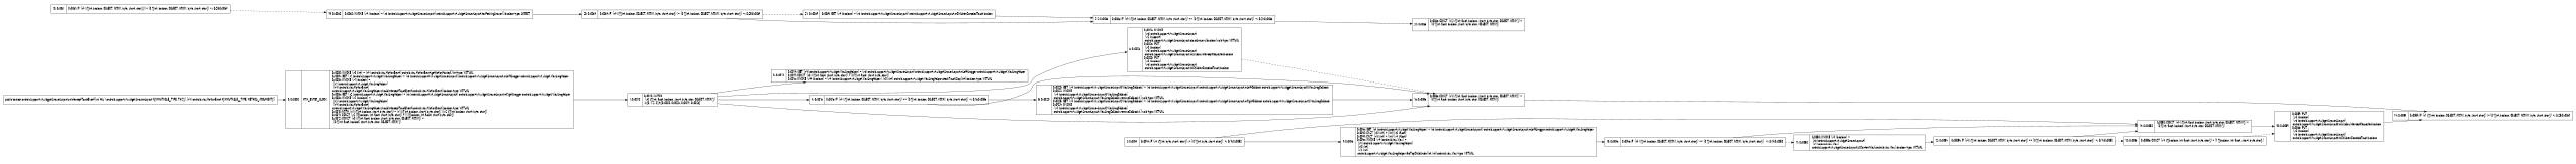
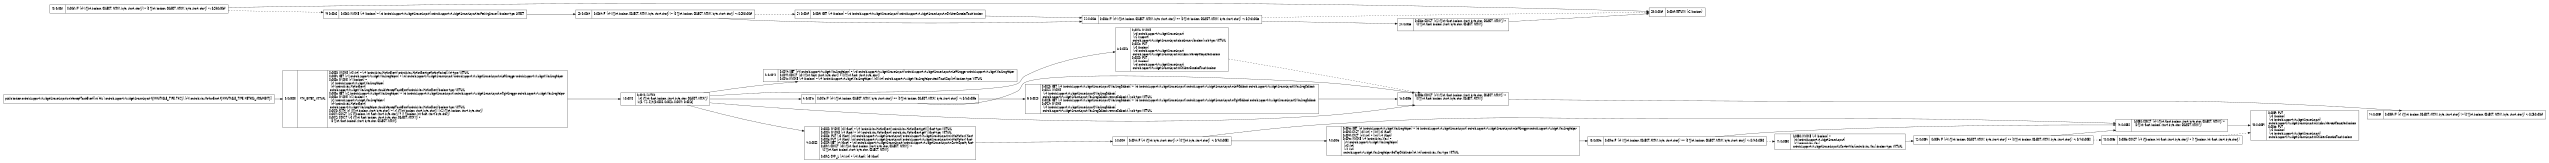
  digraph {
    fontname="Patrick Hand"
    rankdir=LR
    node [fontname="Patrick Hand" shape=record]
    edge [fontname="Patrick Hand"]
-   n1 [label="{0\:\ 0x0000|MTH_ENTER_BLOCK\l|0x0000: INVOKE  (r0 I:int) = (r7 I:android.view.MotionEvent) android.view.MotionEvent.getActionMasked():int type: VIRTUAL \l0x0004: IGET  (r1 I:android.support.v4.widget.ViewDragHelper) = (r6 I:android.support.v4.widget.DrawerLayout) android.support.v4.widget.DrawerLayout.mLeftDragger android.support.v4.widget.ViewDragHelper \l0x0006: INVOKE  (r1 I:boolean) = \l  (r1 I:android.support.v4.widget.ViewDragHelper)\l  (r7 I:android.view.MotionEvent)\l android.support.v4.widget.ViewDragHelper.shouldInterceptTouchEvent(android.view.MotionEvent):boolean type: VIRTUAL \l0x000a: IGET  (r2 I:android.support.v4.widget.ViewDragHelper) = (r6 I:android.support.v4.widget.DrawerLayout) android.support.v4.widget.DrawerLayout.mRightDragger android.support.v4.widget.ViewDragHelper \l0x000c: INVOKE  (r2 I:boolean) = \l  (r2 I:android.support.v4.widget.ViewDragHelper)\l  (r7 I:android.view.MotionEvent)\l android.support.v4.widget.ViewDragHelper.shouldInterceptTouchEvent(android.view.MotionEvent):boolean type: VIRTUAL \l0x0010: ARITH  (r1 I:?[int, boolean, short, byte, char]) = (r1 I:?[int, boolean, short, byte, char]) \| (r2 I:?[int, boolean, short, byte, char]) \l0x0011: CONST  (r2 I:?[boolean, int, float, short, byte, char]) = (1 ?[boolean, int, float, short, byte, char]) \l0x0012: CONST  (r3 I:?[int, float, boolean, short, byte, char, OBJECT, ARRAY]) = \l  (0 ?[int, float, boolean, short, byte, char, OBJECT, ARRAY])\l \l}"]
+   n1 [label="{0\:\ 0x0000|MTH_ENTER_VIRTUAL\l|0x0000: INVOKE  (r0 I:int) = (r7 I:android.view.MotionEvent) android.view.MotionEvent.getActionMasked():int type: VIRTUAL \l0x0004: IGET  (r1 I:android.support.v4.widget.ViewDragHelper) = (r6 I:android.support.v4.widget.DrawerLayout) android.support.v4.widget.DrawerLayout.mLeftDragger android.support.v4.widget.ViewDragHelper \l0x0006: INVOKE  (r1 I:boolean) = \l  (r1 I:android.support.v4.widget.ViewDragHelper)\l  (r7 I:android.view.MotionEvent)\l android.support.v4.widget.ViewDragHelper.shouldInterceptTouchEvent(android.view.MotionEvent):boolean type: VIRTUAL \l0x000a: IGET  (r2 I:android.support.v4.widget.ViewDragHelper) = (r6 I:android.support.v4.widget.DrawerLayout) android.support.v4.widget.DrawerLayout.mRightDragger android.support.v4.widget.ViewDragHelper \l0x000c: INVOKE  (r2 I:boolean) = \l  (r2 I:android.support.v4.widget.ViewDragHelper)\l  (r7 I:android.view.MotionEvent)\l android.support.v4.widget.ViewDragHelper.shouldInterceptTouchEvent(android.view.MotionEvent):boolean type: VIRTUAL \l0x0010: ARITH  (r1 I:?[int, boolean, short, byte, char]) = (r1 I:?[int, boolean, short, byte, char]) \| (r2 I:?[int, boolean, short, byte, char]) \l0x0011: CONST  (r2 I:?[boolean, int, float, short, byte, char]) = (1 ?[boolean, int, float, short, byte, char]) \l0x0012: CONST  (r3 I:?[int, float, boolean, short, byte, char, OBJECT, ARRAY]) = \l  (0 ?[int, float, boolean, short, byte, char, OBJECT, ARRAY])\l \l}"]
    n2 [label="{1\:\ 0x0013|0x0013: SWITCH  \l  (r0 I:?[int, float, boolean, short, byte, char, OBJECT, ARRAY])\l k:[0, 1, 2, 3] t:[0x0033, 0x002b, 0x0017, 0x002b] \l}"]
    n3 [label="{3\:\ 0x0017|0x0017: IGET  (r7 I:android.support.v4.widget.ViewDragHelper) = (r6 I:android.support.v4.widget.DrawerLayout) android.support.v4.widget.DrawerLayout.mLeftDragger android.support.v4.widget.ViewDragHelper \l0x0019: CONST  (r0 I:?[int, float, short, byte, char]) = (3 ?[int, float, short, byte, char]) \l0x001a: INVOKE  (r7 I:boolean) = (r7 I:android.support.v4.widget.ViewDragHelper), (r0 I:int) android.support.v4.widget.ViewDragHelper.checkTouchSlop(int):boolean type: VIRTUAL \l}"]
    n4 [label="{6\:\ 0x002b|0x002b: INVOKE  \l  (r6 I:android.support.v4.widget.DrawerLayout)\l  (r2 I:support)\l android.support.v4.widget.DrawerLayout.closeDrawers(boolean):void type: VIRTUAL \l0x002e: IPUT  \l  (r3 I:boolean)\l  (r6 I:android.support.v4.widget.DrawerLayout)\l android.support.v4.widget.DrawerLayout.mDisallowInterceptRequested boolean \l0x0030: IPUT  \l  (r3 I:boolean)\l  (r6 I:android.support.v4.widget.DrawerLayout)\l android.support.v4.widget.DrawerLayout.mChildrenCanceledTouch boolean \l}"]
+   n5 [label="{7\:\ 0x0033|0x0033: INVOKE  (r0 I:float) = (r7 I:android.view.MotionEvent) android.view.MotionEvent.getX():float type: VIRTUAL \l0x0037: INVOKE  (r7 I:float) = (r7 I:android.view.MotionEvent) android.view.MotionEvent.getY():float type: VIRTUAL \l0x003b: IPUT  (r0 I:float), (r6 I:android.support.v4.widget.DrawerLayout) android.support.v4.widget.DrawerLayout.mInitialMotionX float \l0x003d: IPUT  (r7 I:float), (r6 I:android.support.v4.widget.DrawerLayout) android.support.v4.widget.DrawerLayout.mInitialMotionY float \l0x003f: IGET  (r4 I:float) = (r6 I:android.support.v4.widget.DrawerLayout) android.support.v4.widget.DrawerLayout.mScrimOpacity float \l0x0041: CONST  (r5 I:?[int, float, boolean, short, byte, char, OBJECT, ARRAY]) = \l  (0 ?[int, float, boolean, short, byte, char, OBJECT, ARRAY])\l \l0x0042: CMP_L  (r4 I:int) = (r4 I:float), (r5 I:float) \l}"]
    n6 [label="{16\:\ 0x005e|0x005e: CONST  (r7 I:?[int, float, boolean, short, byte, char, OBJECT, ARRAY]) = \l  (0 ?[int, float, boolean, short, byte, char, OBJECT, ARRAY])\l \l}"]
    n7 [label="{4\:\ 0x001e|0x001e: IF  (r7 I:?[int, boolean, OBJECT, ARRAY, byte, short, char]) == (0 ?[int, boolean, OBJECT, ARRAY, byte, short, char])  \-\> B:16:0x005e \l}"]
    n8 [label="{8\:\ 0x0044|0x0044: IF  (r4 I:?[int, byte, short, char]) \<= (0 ?[int, byte, short, char])  \-\> B:14:0x0058 \l}"]
    n9 [label="{17\:\ 0x005f|0x005f: IF  (r1 I:?[int, boolean, OBJECT, ARRAY, byte, short, char]) != (0 ?[int, boolean, OBJECT, ARRAY, byte, short, char])  \-\> B:25:0x006f \l}"]
    n10 [label="{5\:\ 0x0020|0x0020: IGET  (r7 I:android.support.v4.widget.DrawerLayout$ViewDragCallback) = (r6 I:android.support.v4.widget.DrawerLayout) android.support.v4.widget.DrawerLayout.mLeftCallback android.support.v4.widget.DrawerLayout$ViewDragCallback \l0x0022: INVOKE  \l  (r7 I:android.support.v4.widget.DrawerLayout$ViewDragCallback)\l android.support.v4.widget.DrawerLayout.ViewDragCallback.removeCallbacks():void type: VIRTUAL \l0x0025: IGET  (r7 I:android.support.v4.widget.DrawerLayout$ViewDragCallback) = (r6 I:android.support.v4.widget.DrawerLayout) android.support.v4.widget.DrawerLayout.mRightCallback android.support.v4.widget.DrawerLayout$ViewDragCallback \l0x0927: INVOKE  \l  (r7 I:android.support.v4.widget.DrawerLayout$ViewDragCallback)\l android.support.v4.widget.DrawerLayout.ViewDragCallback.removeCallbacks():void type: VIRTUAL \l}"]
    n11 [label="{9\:\ 0x0046|0x0046: IGET  (r4 I:android.support.v4.widget.ViewDragHelper) = (r6 I:android.support.v4.widget.DrawerLayout) android.support.v4.widget.DrawerLayout.mLeftDragger android.support.v4.widget.ViewDragHelper \l0x0048: CAST  (r0 I:int) = (int) (r0 I:float) \l0x0049: CAST  (r7 I:int) = (int) (r7 I:float) \l0x004a: INVOKE  (r7 I:android.view.View) = \l  (r4 I:android.support.v4.widget.ViewDragHelper)\l  (r0 I:int)\l  (r7 I:int)\l android.support.v4.widget.ViewDragHelper.findTopChildUnder(int, int):android.view.View type: VIRTUAL \l}"]
    n12 [label="{14\:\ 0x0058|0x0058: CONST  (r7 I:?[int, float, boolean, short, byte, char, OBJECT, ARRAY]) = \l  (0 ?[int, float, boolean, short, byte, char, OBJECT, ARRAY])\l \l}"]
    n13 [label="{10\:\ 0x004e|0x004e: IF  (r7 I:?[int, boolean, OBJECT, ARRAY, byte, short, char]) == (0 ?[int, boolean, OBJECT, ARRAY, byte, short, char])  \-\> B:14:0x0058 \l}"]
    n14 [label="{15\:\ 0x0059|0x0059: IPUT  \l  (r3 I:boolean)\l  (r6 I:android.support.v4.widget.DrawerLayout)\l android.support.v4.widget.DrawerLayout.mDisallowInterceptRequested boolean \l0x006b: IPUT  \l  (r3 I:boolean)\l  (r6 I:android.support.v4.widget.DrawerLayout)\l android.support.v4.widget.DrawerLayout.mChildrenCanceledTouch boolean \l}"]
    n15 [label="{11\:\ 0x0050|0x0050: INVOKE  (r7 I:boolean) = \l  (r6 I:android.support.v4.widget.DrawerLayout)\l  (r1 I:android.view.View)\l android.support.v4.widget.DrawerLayout.isContentView(android.view.View):boolean type: VIRTUAL \l}"]
    n16 [label="{12\:\ 0x0054|0x0054: IF  (r7 I:?[int, boolean, OBJECT, ARRAY, byte, short, char]) == (0 ?[int, boolean, OBJECT, ARRAY, byte, short, char])  \-\> B:14:0x0058 \l}"]
    n17 [label="{13\:\ 0x0056|0x0056: CONST  (r7 I:?[boolean, int, float, short, byte, char]) = (1 ?[boolean, int, float, short, byte, char]) \l}"]
    n18 [label="{18\:\ 0x0061|0x0061: IF  (r7 I:?[int, boolean, OBJECT, ARRAY, byte, short, char]) != (0 ?[int, boolean, OBJECT, ARRAY, byte, short, char])  \-\> B:25:0x006f \l}"]
+   n19 [label="{25\:\ 0x006f|0x006f: RETURN  (r2 I:boolean) \l}"]
    n20 [label="{19\:\ 0x0063|0x0063: INVOKE  (r7 I:boolean) = (r6 I:android.support.v4.widget.DrawerLayout) android.support.v4.widget.DrawerLayout.hasPeekingDrawer():boolean type: DIRECT \l}"]
    n21 [label="{20\:\ 0x0067|0x0067: IF  (r7 I:?[int, boolean, OBJECT, ARRAY, byte, short, char]) != (0 ?[int, boolean, OBJECT, ARRAY, byte, short, char])  \-\> B:25:0x006f \l}"]
    n22 [label="{21\:\ 0x0069|0x0069: IGET  (r7 I:boolean) = (r6 I:android.support.v4.widget.DrawerLayout) android.support.v4.widget.DrawerLayout.mChildrenCanceledTouch boolean \l}"]
    n23 [label="{22\:\ 0x006b|0x006b: IF  (r7 I:?[int, boolean, OBJECT, ARRAY, byte, short, char]) == (0 ?[int, boolean, OBJECT, ARRAY, byte, short, char])  \-\> B:24:0x006e \l}"]
    n24 [label="{24\:\ 0x006e|0x006e: CONST  (r2 I:?[int, float, boolean, short, byte, char, OBJECT, ARRAY]) = \l  (0 ?[int, float, boolean, short, byte, char, OBJECT, ARRAY])\l \l}"]
    n25 [label="{public boolean android.support.v4.widget.DrawerLayout.onInterceptTouchEvent((r6 'this' I:android.support.v4.widget.DrawerLayout A[IMMUTABLE_TYPE, THIS]), (r7 I:android.view.MotionEvent A[IMMUTABLE_TYPE, METHOD_ARGUMENT])) }"]
    n1 -> n2
    n2 -> n3
    n2 -> n4
+   n2 -> n5
    n2 -> n6
    n2 -> n7
    n4 -> n6 [style=dashed]
+   n5 -> n8
    n6 -> n9
    n7 -> n6
    n7 -> n10 [style=solid]
    n8 -> n11 [style=solid]
    n8 -> n12
    n10 -> n6
    n11 -> n13
    n12 -> n14
    n13 -> n12
    n13 -> n15 [style=dashed]
-   n14 -> n9
    n15 -> n16
    n16 -> n12
    n16 -> n17 [style=dashed]
    n17 -> n14 [style=dashed]
+   n18 -> n19
    n18 -> n20 [style=dashed]
    n20 -> n21
    n21 -> n22 [style=dashed]
    n21 -> n23
    n22 -> n23
+   n23 -> n19 [style=dashed]
    n23 -> n24
+   n24 -> n19
    n25 -> n1
  }
